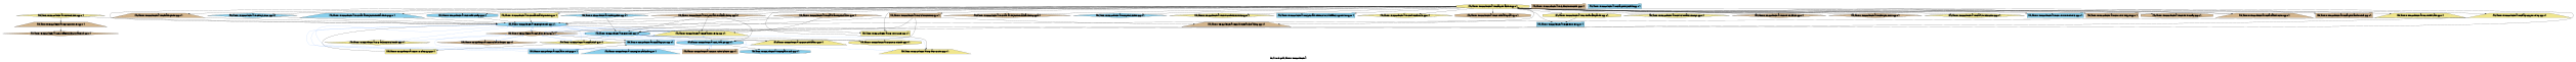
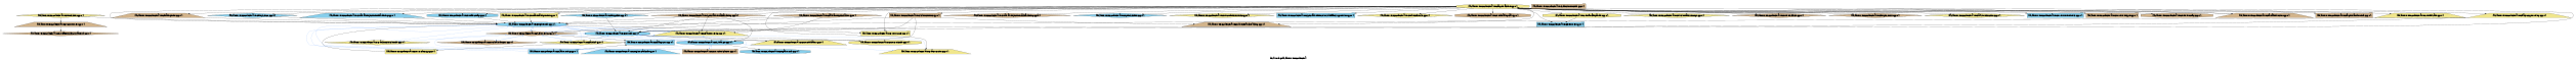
  digraph {
    label="bin/llvm-dwp_lib/libLLVMX86CodeGen.a"
    rankdir=TB
    node [fillcolor=tan group=0 shape=diamond style=filled]
    n1 [fillcolor=khaki label="{lib/libLLVMX86CodeGen.a(X86AsmPrinter.cpp.o)}"]
    n2 [label="{lib/libLLVMX86CodeGen.a(X86MCInstLower.cpp.o)}" shape=trapezium]
    n3 [fillcolor=skyblue group=1 label="{lib/libLLVMX86CodeGen.a(X86RegisterInfo.cpp.o)}" shape=octagon]
    n4 [label="{lib/libLLVMX86CodeGen.a(X86ShuffleDecodeConstantPool.cpp.o)}"]
    n5 [group=1 label="{lib/libLLVMX86CodeGen.a(X86ISelLowering.cpp.o)}"]
    n6 [fillcolor=skyblue group=1 label="{lib/libLLVMX86CodeGen.a(X86InstrInfo.cpp.o)}" shape=octagon]
    n7 [fillcolor=khaki group=1 label="{lib/libLLVMX86CodeGen.a(X86FrameLowering.cpp.o)}" shape=trapezium]
    n8 [fillcolor=khaki group=1 label="{lib/libLLVMX86CodeGen.a(X86MachineFunctionInfo.cpp.o)}"]
    n9 [fillcolor=khaki group=1 label="{lib/libLLVMX86CodeGen.a(X86FastISel.cpp.o)}"]
    n10 [fillcolor=skyblue label="{lib/libLLVMX86CodeGen.a(X86CallingConv.cpp.o)}" shape=folder]
    n11 [group=1 label="{lib/libLLVMX86CodeGen.a(X86InterleavedAccess.cpp.o)}"]
    n12 [fillcolor=skyblue group=1 label="{lib/libLLVMX86CodeGen.a(X86Subtarget.cpp.o)}" shape=octagon]
    n13 [fillcolor=khaki label="{lib/libLLVMX86CodeGen.a(X86InstrFoldTables.cpp.o)}" shape=trapezium]
    n14 [fillcolor=khaki label="{lib/libLLVMX86CodeGen.a(X86InstrFMA3Info.cpp.o)}" shape=octagon]
    n15 [fillcolor=khaki label="{lib/libLLVMX86CodeGen.a(X86VZeroUpper.cpp.o)}" shape=folder]
    n16 [fillcolor=khaki label="{lib/libLLVMX86CodeGen.a(X86LowerTileCopy.cpp.o)}" shape=folder]
    n17 [fillcolor=khaki group=1 label="{lib/libLLVMX86CodeGen.a(X86MacroFusion.cpp.o)}" shape=trapezium]
    n18 [fillcolor=skyblue group=1 label="{lib/libLLVMX86CodeGen.a(X86CallLowering.cpp.o)}" shape=folder]
    n19 [fillcolor=skyblue label="{lib/libLLVMX86CodeGen.a(X86LegalizerInfo.cpp.o)}" shape=octagon]
    n20 [fillcolor=skyblue group=1 label="{lib/libLLVMX86CodeGen.a(X86RegisterBankInfo.cpp.o)}" shape=trapezium]
    n21 [group=1 label="{lib/libLLVMX86CodeGen.a(X86InstructionSelector.cpp.o)}" shape=folder]
    n22 [fillcolor=khaki label="{lib/libLLVMX86CodeGen.a(X86TargetMachine.cpp.o)}" shape=octagon]
    n23 [label="{lib/libLLVMX86CodeGen.a(X86FloatingPoint.cpp.o)}" shape=trapezium]
    n24 [label="{lib/libLLVMX86CodeGen.a(X86LoadValueInjectionLoadHardening.cpp.o)}"]
    n25 [label="{lib/libLLVMX86CodeGen.a(X86SpeculativeLoadHardening.cpp.o)}"]
    n26 [fillcolor=khaki label="{lib/libLLVMX86CodeGen.a(X86FlagsCopyLowering.cpp.o)}" shape=trapezium]
    n27 [fillcolor=skyblue label="{lib/libLLVMX86CodeGen.a(X86FixupSetCC.cpp.o)}"]
    n28 [fillcolor=skyblue label="{lib/libLLVMX86CodeGen.a(X86OptimizeLEAs.cpp.o)}"]
    n29 [fillcolor=khaki label="{lib/libLLVMX86CodeGen.a(X86InstCombineIntrinsic.cpp.o)}"]
    n30 [fillcolor=skyblue label="{lib/libLLVMX86CodeGen.a(X86SpeculativeExecutionSideEffectSuppression.cpp.o)}" shape=folder]
    n31 [fillcolor=khaki label="{lib/libLLVMX86CodeGen.a(X86IndirectThunks.cpp.o)}"]
    n32 [fillcolor=skyblue label="{lib/libLLVMX86CodeGen.a(X86LoadValueInjectionRetHardening.cpp.o)}" shape=trapezium]
    n33 [label="{lib/libLLVMX86CodeGen.a(X86AvoidTrailingCall.cpp.o)}" shape=octagon]
    n34 [fillcolor=skyblue label="{lib/libLLVMX86CodeGen.a(X86PreTileConfig.cpp.o)}" shape=octagon]
    n35 [label="{lib/libLLVMX86CodeGen.a(X86ISelDAGToDAG.cpp.o)}" shape=folder]
    n36 [label="{lib/libLLVMX86CodeGen.a(X86IndirectBranchTracking.cpp.o)}" shape=trapezium]
    n37 [fillcolor=skyblue label="{lib/libLLVMX86CodeGen.a(X86EvexToVex.cpp.o)}" shape=folder]
    n38 [fillcolor=khaki label="{lib/libLLVMX86CodeGen.a(X86DiscriminateMemOps.cpp.o)}"]
    n39 [label="{lib/libLLVMX86CodeGen.a(X86InsertPrefetch.cpp.o)}"]
    n40 [label="{lib/libLLVMX86CodeGen.a(X86FixupBWInsts.cpp.o)}"]
    n41 [fillcolor=khaki label="{lib/libLLVMX86CodeGen.a(X86PadShortFunction.cpp.o)}"]
    n42 [fillcolor=skyblue label="{lib/libLLVMX86CodeGen.a(X86FixupLEAs.cpp.o)}"]
    n43 [fillcolor=skyblue label="{lib/libLLVMX86CodeGen.a(X86LowerAMXIntrinsics.cpp.o)}" shape=folder]
    n44 [label="{lib/libLLVMX86CodeGen.a(X86LowerAMXType.cpp.o)}" shape=folder]
    n45 [label="{lib/libLLVMX86CodeGen.a(X86PreAMXConfig.cpp.o)}" shape=octagon]
    n46 [fillcolor=khaki label="{lib/libLLVMX86CodeGen.a(X86DomainReassignment.cpp.o)}" shape=folder]
    n47 [label="{lib/libLLVMX86CodeGen.a(X86PartialReduction.cpp.o)}" shape=trapezium]
    n48 [label="{lib/libLLVMX86CodeGen.a(X86TargetTransformInfo.cpp.o)}" shape=folder]
    n49 [fillcolor=khaki label="{lib/libLLVMX86CodeGen.a(X86WinAllocaExpander.cpp.o)}" shape=octagon]
    n50 [fillcolor=khaki label="{lib/libLLVMX86CodeGen.a(X86WinEHState.cpp.o)}" shape=trapezium]
    n51 [label="{lib/libLLVMX86CodeGen.a(X86CallFrameOptimization.cpp.o)}"]
    n52 [label="{lib/libLLVMX86CodeGen.a(X86SelectionDAGInfo.cpp.o)}" shape=folder]
-   n53 [fillcolor=skyblue label="{lib/libLLVMX86CodeGen.a(X86TargetObjectFile.cpp.o)}" shape=folder]
    subgraph sub_1 {
      rank=same
      n1
    }
    subgraph sub_2 {
      rank=same
      n2
      n3
    }
    subgraph sub_3 {
      rank=same
      n4
      n5
      n6
      n7
    }
    subgraph sub_4 {
      rank=same
      n8
      n9
      n10
      n11
      n12
      n13
      n14
    }
    n1 -> n2
    n1 -> n3
    n2 -> n4
    n3 -> n5 [color="0.600000 0.5 1"]
    n3 -> n6 [color="0.600000 0.5 1"]
    n3 -> n7 [color="0.600000 0.5 1"]
    n3 -> n15
    n5 -> n3 [color="0.600000 0.5 1"]
    n5 -> n6 [color="0.600000 0.5 1"]
    n5 -> n7 [color="0.600000 0.5 1"]
    n5 -> n8 [color="0.600000 0.5 1"]
    n5 -> n9 [color="0.600000 0.5 1"]
    n5 -> n10
    n5 -> n11 [color="0.600000 0.5 1"]
    n5 -> n12 [color="0.600000 0.5 1"]
    n6 -> n3 [color="0.600000 0.5 1"]
    n6 -> n7 [color="0.600000 0.5 1"]
    n6 -> n13
    n6 -> n14
    n7 -> n3 [color="0.600000 0.5 1"]
    n7 -> n5 [color="0.600000 0.5 1"]
    n7 -> n6 [color="0.600000 0.5 1"]
    n8 -> n3 [color="0.600000 0.5 1"]
    n9 -> n3 [color="0.600000 0.5 1"]
    n9 -> n5 [color="0.600000 0.5 1"]
    n9 -> n6 [color="0.600000 0.5 1"]
    n9 -> n10
    n9 -> n12 [color="0.600000 0.5 1"]
    n9 -> n16
    n11 -> n5 [color="0.600000 0.5 1"]
    n12 -> n5 [color="0.600000 0.5 1"]
    n12 -> n6 [color="0.600000 0.5 1"]
    n12 -> n7 [color="0.600000 0.5 1"]
    n12 -> n17 [color="0.600000 0.5 1"]
    n12 -> n18 [color="0.600000 0.5 1"]
    n12 -> n19
    n12 -> n20 [color="0.600000 0.5 1"]
    n12 -> n21 [color="0.600000 0.5 1"]
    n16 -> n3
    n17 -> n6 [color="0.600000 0.5 1"]
    n18 -> n3 [color="0.600000 0.5 1"]
    n18 -> n10
    n20 -> n3 [color="0.600000 0.5 1"]
    n21 -> n3 [color="0.600000 0.5 1"]
    n21 -> n5 [color="0.600000 0.5 1"]
    n21 -> n6 [color="0.600000 0.5 1"]
    n21 -> n12 [color="0.600000 0.5 1"]
    n22 -> n3
    n22 -> n6
    n22 -> n15
    n22 -> n17
    n22 -> n23
    n22 -> n24
    n22 -> n25
    n22 -> n26
    n22 -> n27
    n22 -> n28
    n22 -> n29
    n22 -> n30
    n22 -> n31
    n22 -> n32
    n22 -> n33
    n22 -> n34
    n22 -> n35
    n22 -> n36
    n22 -> n37
    n22 -> n38
    n22 -> n39
    n22 -> n40
    n22 -> n41
    n22 -> n42
    n22 -> n43
    n22 -> n44
    n22 -> n45
    n22 -> n46
    n22 -> n47
    n22 -> n48
    n22 -> n49
    n22 -> n50
    n23 -> n3
    n25 -> n3
    n25 -> n6
    n25 -> n7
    n25 -> n12
    n26 -> n3
    n26 -> n6
    n27 -> n3
    n32 -> n3
    n34 -> n3
    n35 -> n5
    n35 -> n6
    n35 -> n12
    n35 -> n36
    n42 -> n6
    n46 -> n3
    n47 -> n22
    n49 -> n37
    n51 -> n3
    n51 -> n5
    n51 -> n7
  }
